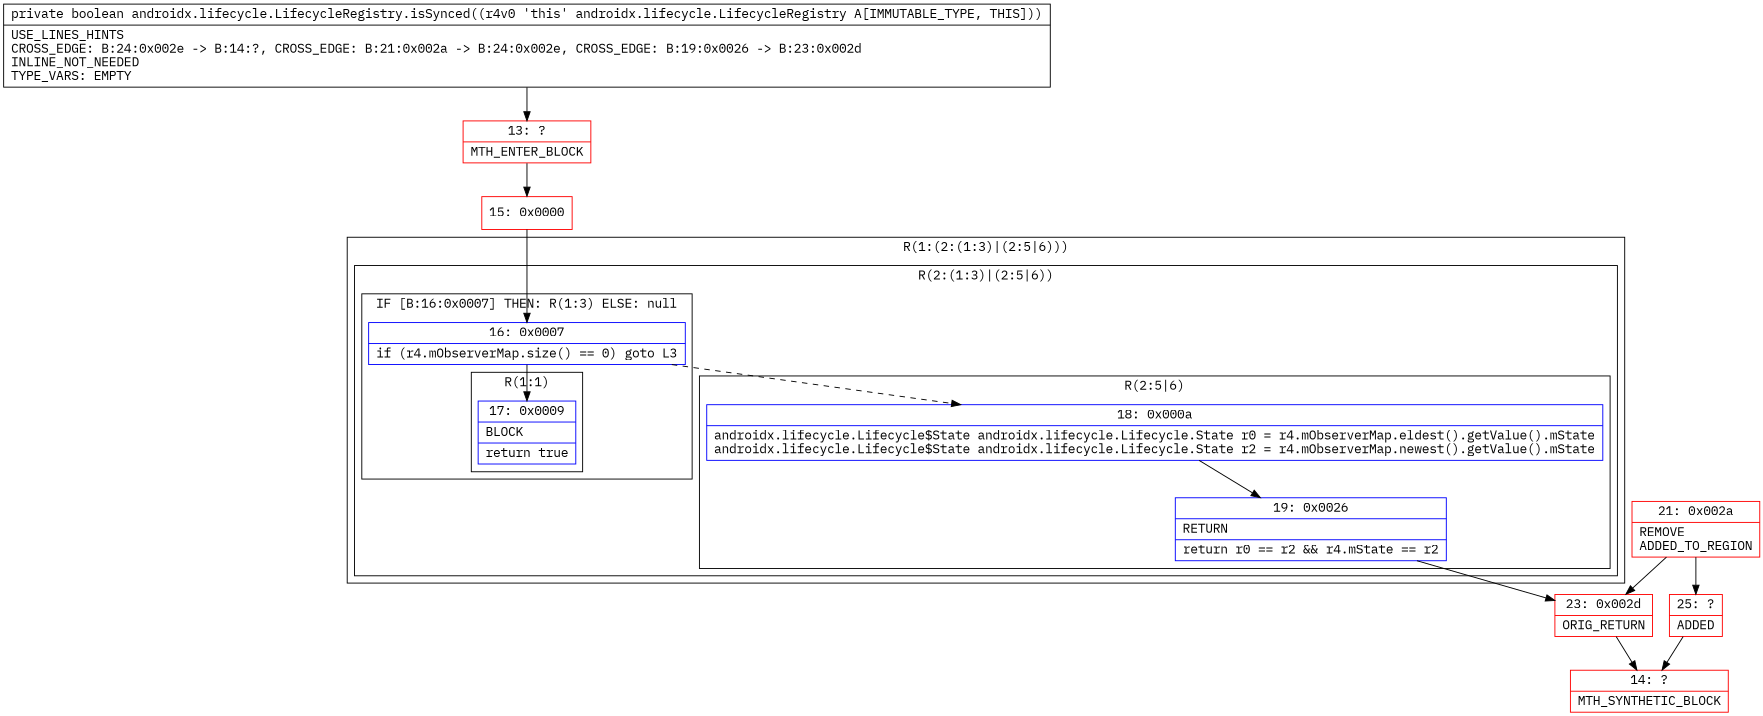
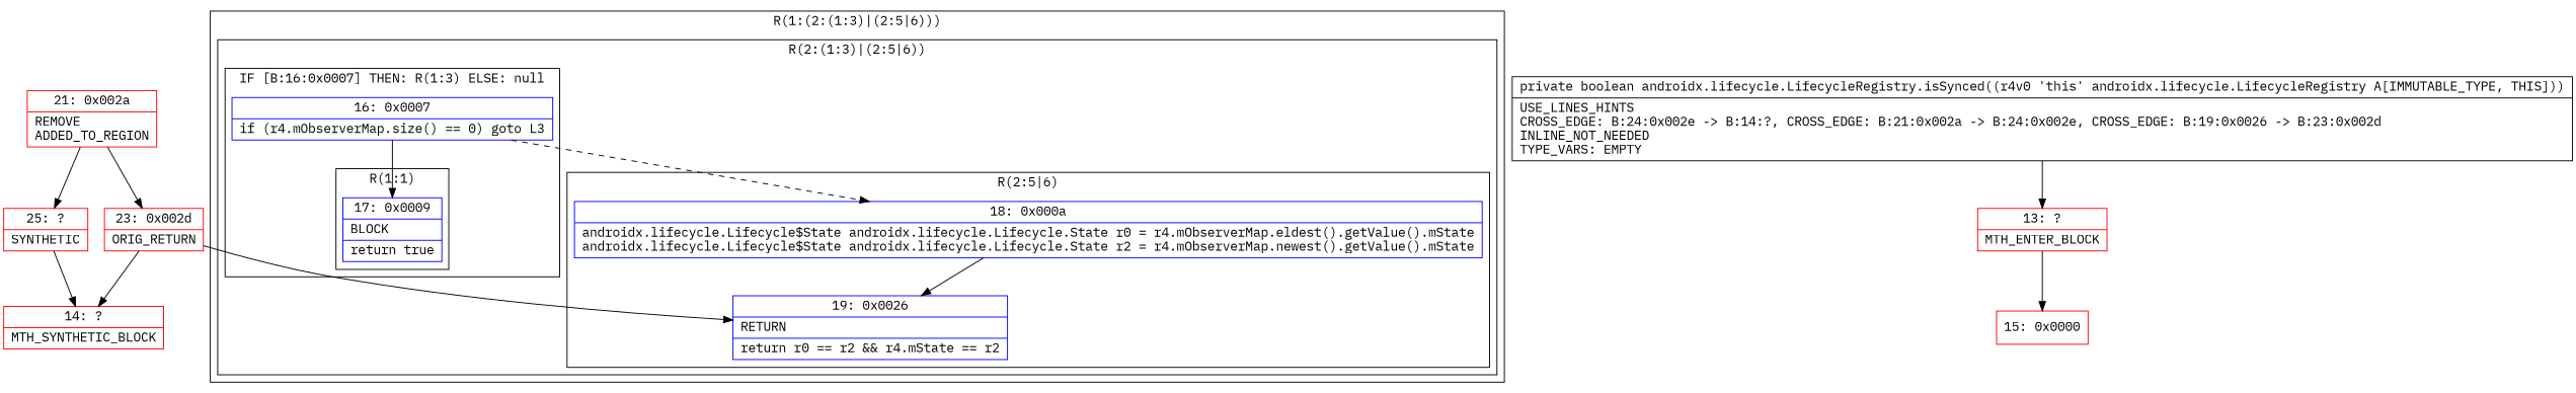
  digraph {
    fontname="IBM Plex Mono"
    node [color=red fontname="IBM Plex Mono" shape=record]
    edge [fontname="IBM Plex Mono"]
    n1 [color=blue label="{17\:\ 0x0009|BLOCK\l|return true\l}"]
    n2 [color=blue label="{16\:\ 0x0007|if (r4.mObserverMap.size() == 0) goto L3\l}"]
    n3 [color=blue label="{18\:\ 0x000a|androidx.lifecycle.Lifecycle$State androidx.lifecycle.Lifecycle.State r0 = r4.mObserverMap.eldest().getValue().mState\landroidx.lifecycle.Lifecycle$State androidx.lifecycle.Lifecycle.State r2 = r4.mObserverMap.newest().getValue().mState\l}"]
    n4 [color=blue label="{19\:\ 0x0026|RETURN\l|return r0 == r2 && r4.mState == r2\l}"]
    n5 [label="{23\:\ 0x002d|ORIG_RETURN\l}"]
    n6 [label="{14\:\ ?|MTH_SYNTHETIC_BLOCK\l}"]
    n7 [label="{13\:\ ?|MTH_ENTER_BLOCK\l}"]
    n8 [label="{15\:\ 0x0000}"]
    n9 [label="{21\:\ 0x002a|REMOVE\lADDED_TO_REGION\l}"]
-   n10 [label="{25\:\ ?|ADDED\l}"]
+   n10 [label="{25\:\ ?|SYNTHETIC\l}"]
    n11 [label="{private boolean androidx.lifecycle.LifecycleRegistry.isSynced((r4v0 'this' androidx.lifecycle.LifecycleRegistry A[IMMUTABLE_TYPE, THIS]))  | USE_LINES_HINTS\lCROSS_EDGE: B:24:0x002e \-\> B:14:?, CROSS_EDGE: B:21:0x002a \-\> B:24:0x002e, CROSS_EDGE: B:19:0x0026 \-\> B:23:0x002d\lINLINE_NOT_NEEDED\lTYPE_VARS: EMPTY\l}" color=""]
    subgraph cluster_1 {
      label="R(1:(2:(1:3)|(2:5|6)))"
      subgraph cluster_2 {
        label="R(2:(1:3)|(2:5|6))"
        subgraph cluster_3 {
          label="IF [B:16:0x0007] THEN: R(1:3) ELSE: null"
          n2
          subgraph cluster_4 {
            label="R(1:1)"
            n1
          }
        }
        subgraph cluster_5 {
          label="R(2:5|6)"
          n3
          n4
        }
      }
    }
    n2 -> n1
    n2 -> n3 [style=dashed]
    n3 -> n4
-   n4 -> n5
+   n5 -> n4
    n5 -> n6
    n7 -> n8
-   n8 -> n2
    n9 -> n5
    n9 -> n10
    n10 -> n6
    n11 -> n7
  }
